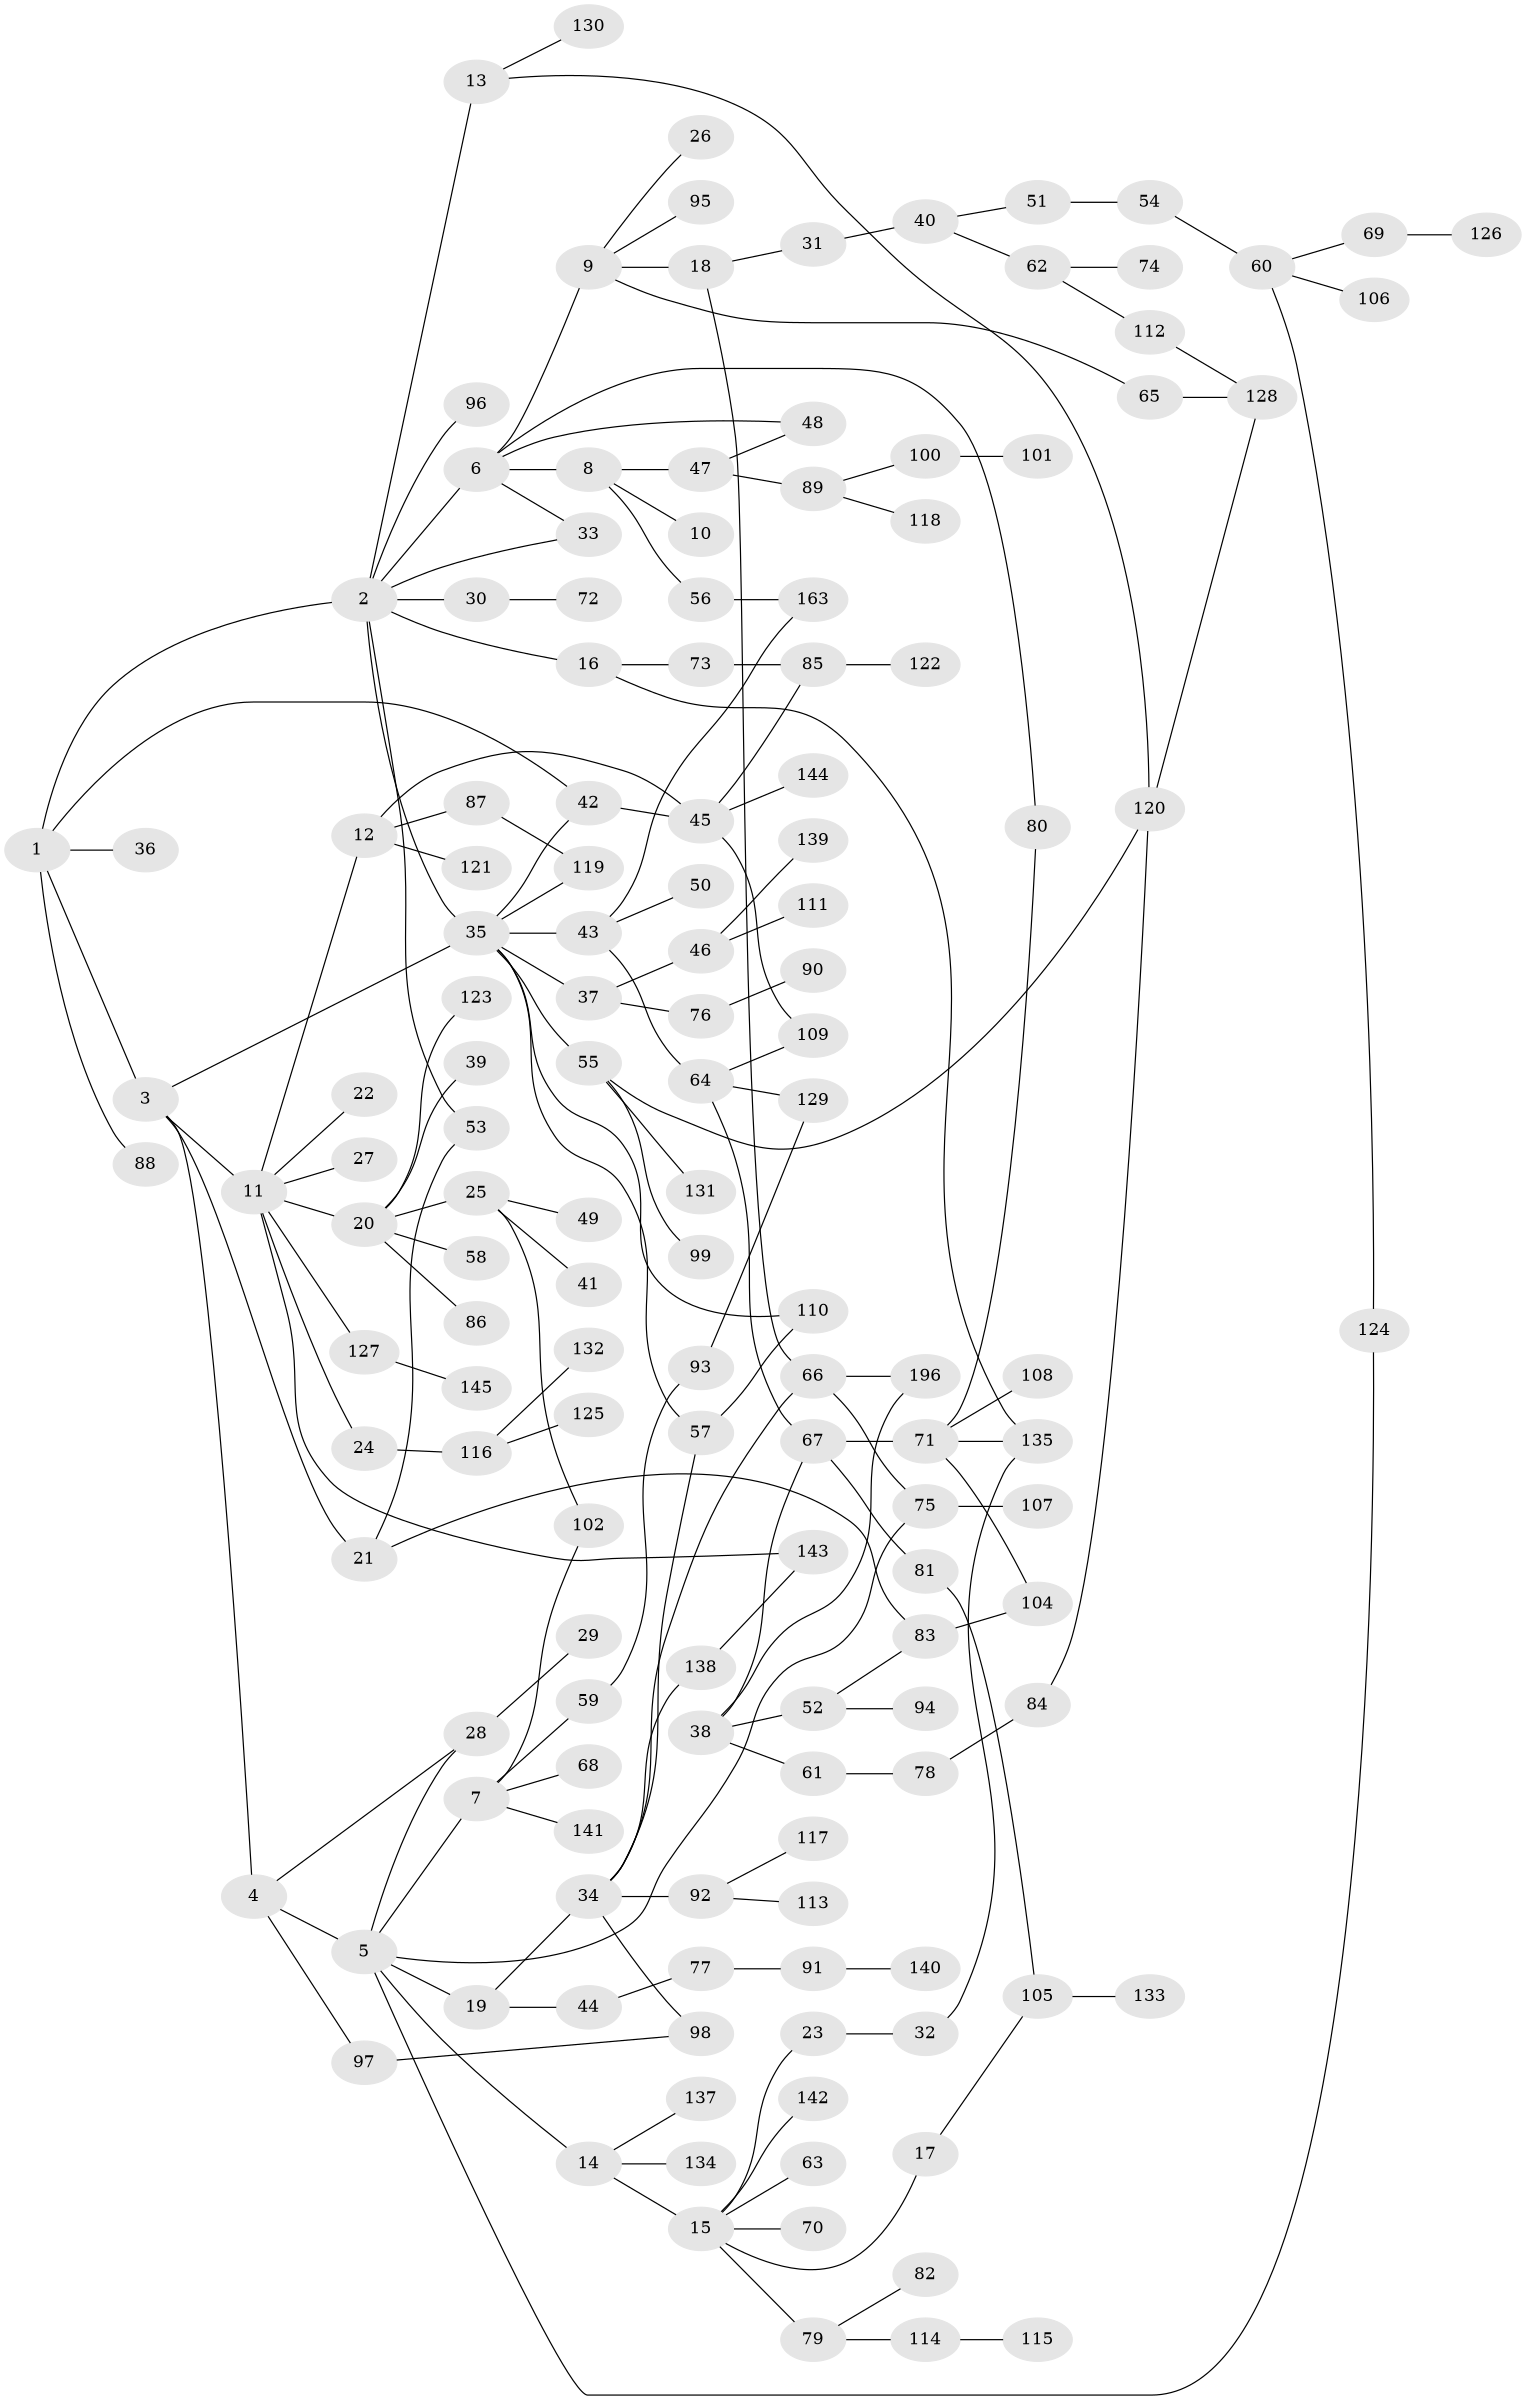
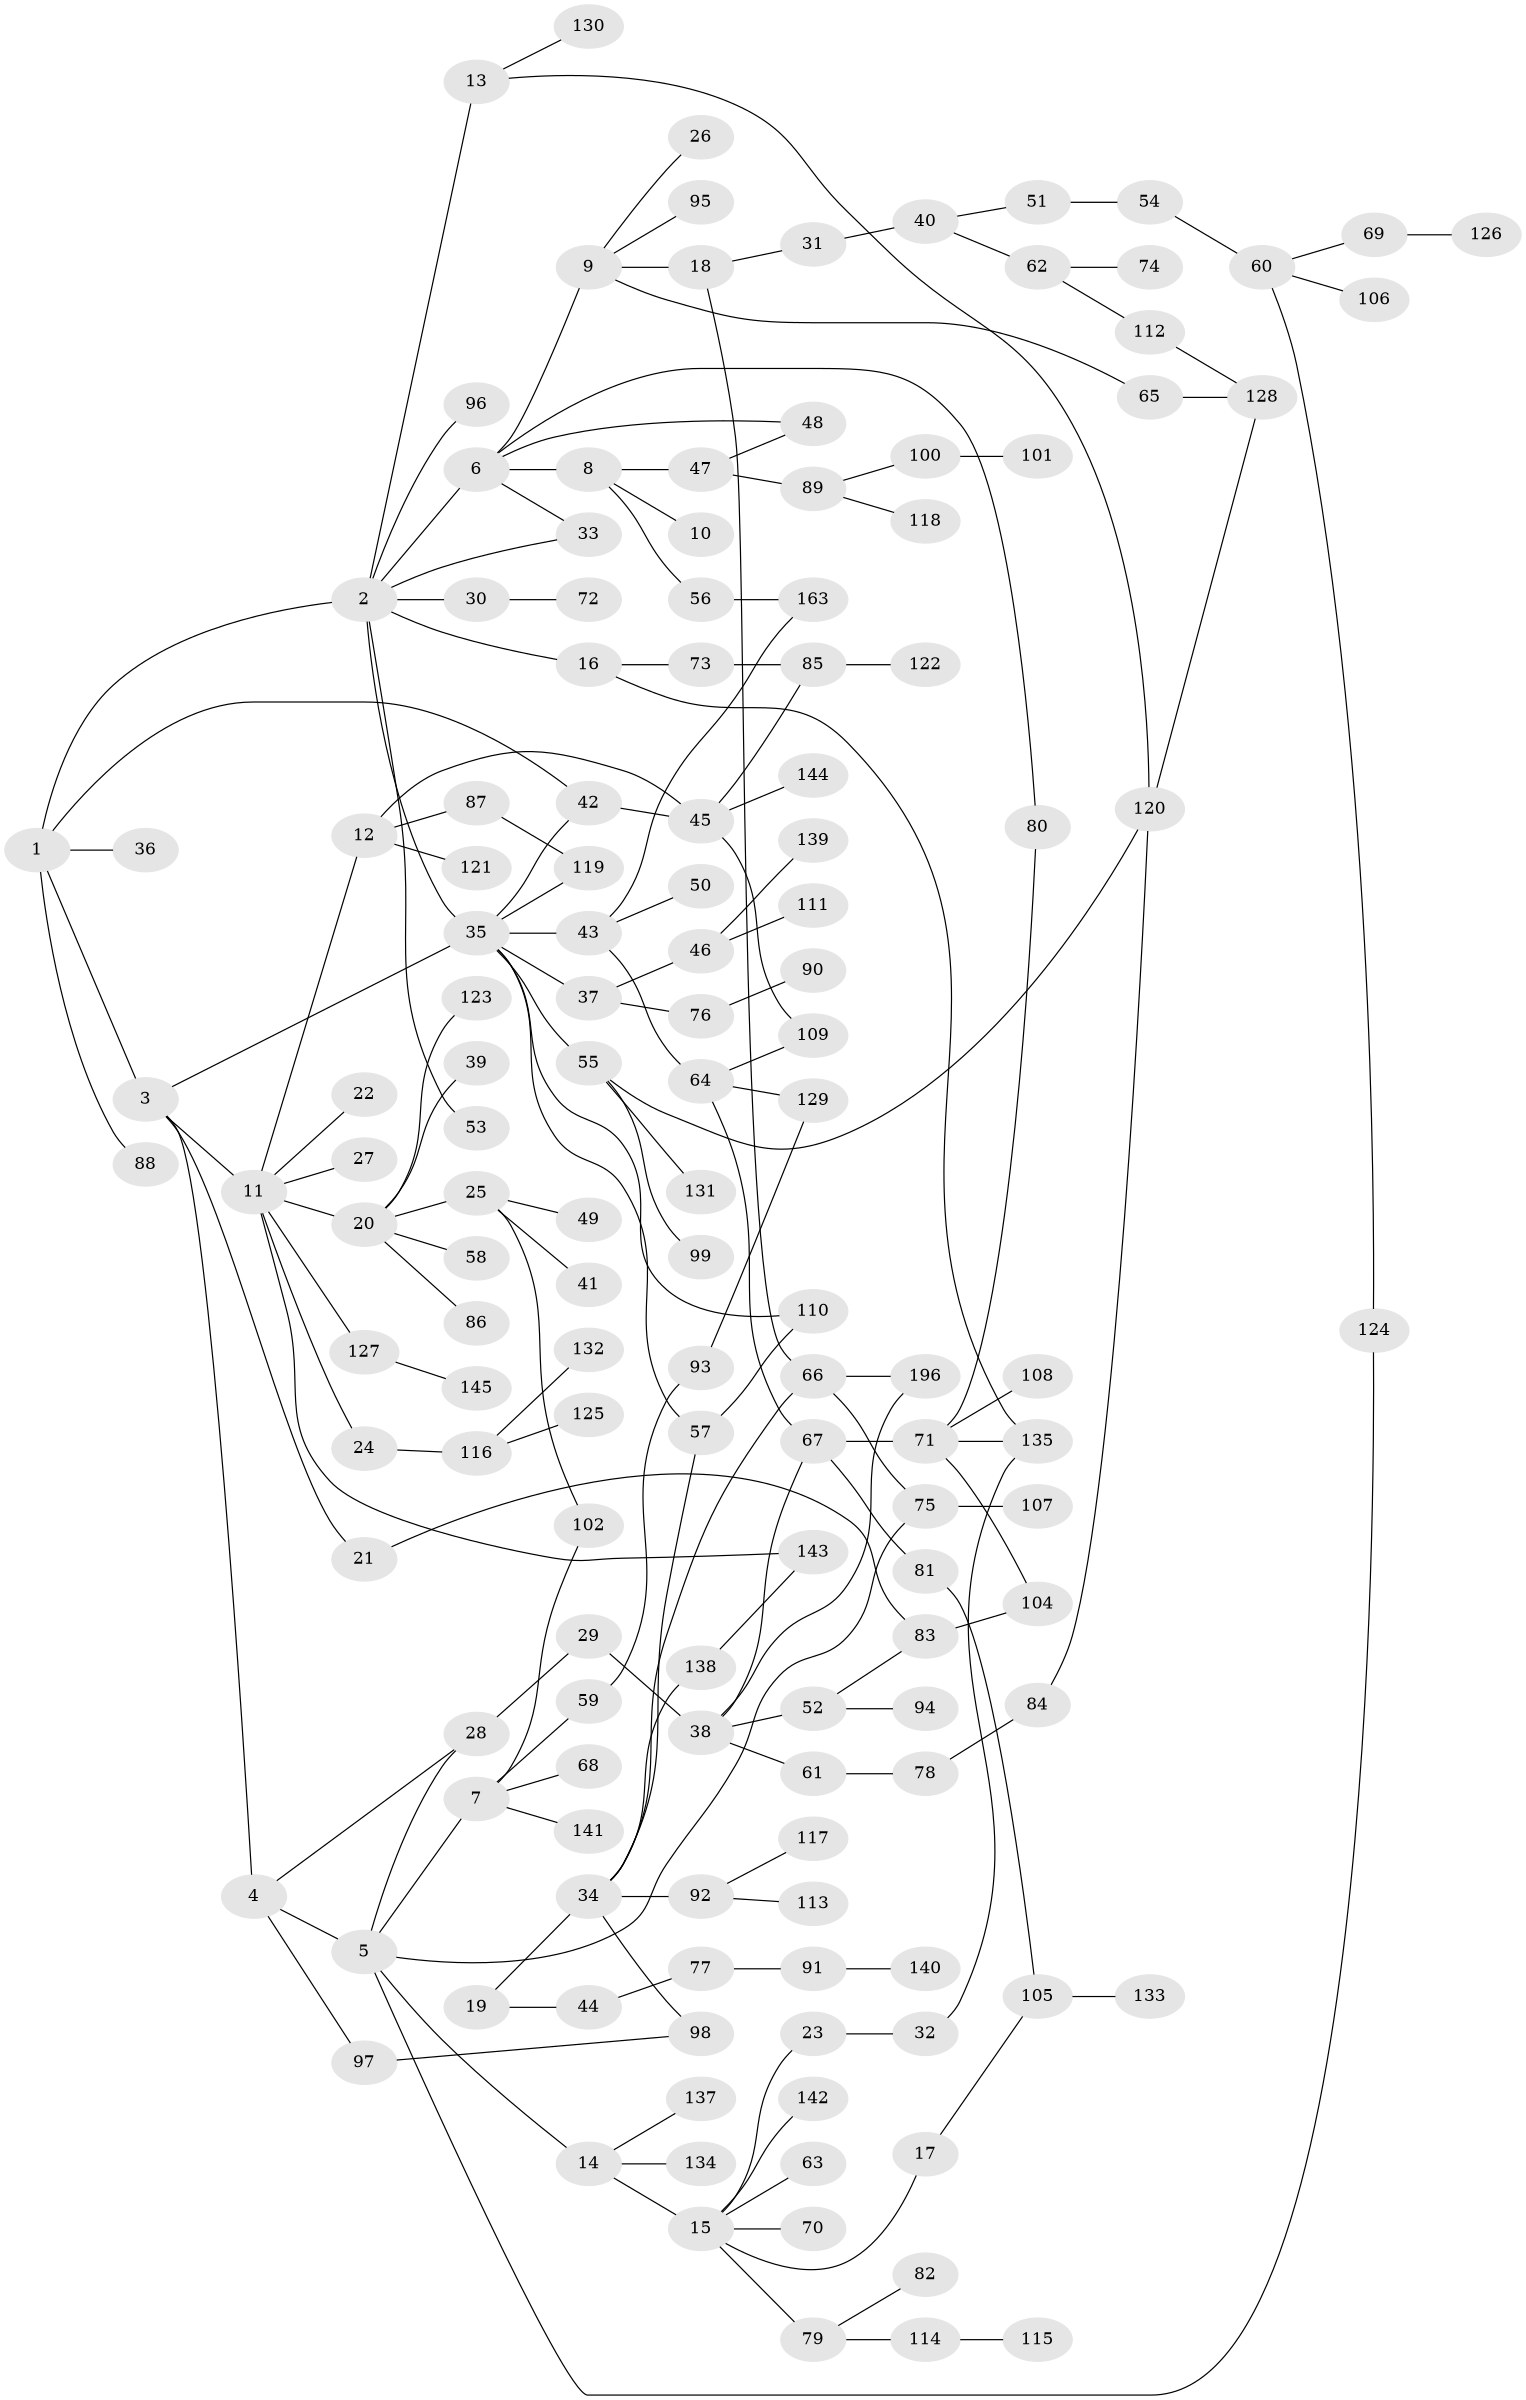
  graph {
    rankdir=LR
    node [color=gray90 style=filled]
    1
    2
    3
    36
    42
    88
    6
    13
    16
    30
    33
    35
    53
    96
    4
    11
    21
    45
    8
    9
    48
    80
    120
    130
    73
    135
    72
    57
    37
    43
    55
    110
    119
    5
    28
    97
    12
    20
    22
    24
    27
    127
    143
    83
    7
    14
    19
    75
    124
    29
    98
    59
    68
    102
    141
    15
    134
    137
    34
    44
    107
    10
    47
    56
    18
    26
    95
    65
    93
    89
    n71 [label=163]
    31
    66
    87
    121
    25
    39
    58
    86
    123
    116
    145
    85
    109
    144
    128
    17
    23
    63
    70
    79
    142
    105
    32
    82
    114
    133
    40
    n99 [label=196]
    92
    138
    77
    41
    49
    104
    125
    132
    38
    52
    61
    67
    51
    62
    113
    117
    46
    76
    50
    64
    131
    99
    111
    139
    90
    94
    78
    71
    81
    54
    74
    112
    129
    91
    122
    100
    118
    60
    69
    106
    126
    84
    108
    140
    115
    101
    1 -- 2
    1 -- 3
    1 -- 36
    1 -- 42
    1 -- 88
    2 -- 6
    2 -- 13
    2 -- 16
    2 -- 30
    2 -- 33
    2 -- 35
    2 -- 53
    2 -- 96
    3 -- 35
    3 -- 4
    3 -- 11
    3 -- 21
    42 -- 45
    6 -- 33
    6 -- 8
    6 -- 9
    6 -- 48
    6 -- 80
    13 -- 120
    13 -- 130
    16 -- 73
    16 -- 135
    30 -- 72
    35 -- 42
    35 -- 57
    35 -- 37
    35 -- 43
    35 -- 55
    35 -- 110
    35 -- 119
    4 -- 5
    4 -- 28
    4 -- 97
    11 -- 12
    11 -- 20
    11 -- 22
    11 -- 24
    11 -- 27
    11 -- 127
    11 -- 143
-   21 -- 53
    21 -- 83
    45 -- 85
    45 -- 109
    45 -- 144
    8 -- 10
    8 -- 47
    8 -- 56
    9 -- 18
    9 -- 26
    9 -- 95
    9 -- 65
    120 -- 128
    73 -- 85
    57 -- 110
    37 -- 46
    37 -- 76
    43 -- n71
    43 -- 50
    43 -- 64
    55 -- 120
    55 -- 131
    55 -- 99
    5 -- 28
    5 -- 7
    5 -- 14
-   5 -- 19
    5 -- 75
    5 -- 124
    28 -- 29
    97 -- 98
    12 -- 45
    12 -- 87
    12 -- 121
    20 -- 25
    20 -- 39
    20 -- 58
    20 -- 86
    20 -- 123
    24 -- 116
    127 -- 145
    83 -- 104
    7 -- 59
    7 -- 68
    7 -- 102
    7 -- 141
    14 -- 15
    14 -- 134
    14 -- 137
    19 -- 34
    19 -- 44
    75 -- 107
+   29 -- 38
    59 -- 93
    15 -- 17
    15 -- 23
    15 -- 63
    15 -- 70
    15 -- 79
    15 -- 142
    34 -- 57
    34 -- 98
    34 -- 66
    34 -- 92
    34 -- 138
    44 -- 77
    47 -- 48
    47 -- 89
    56 -- n71
    18 -- 31
    18 -- 66
    65 -- 128
    93 -- 129
    89 -- 100
    89 -- 118
    31 -- 40
    66 -- 75
    66 -- n99
    87 -- 119
    25 -- 102
    25 -- 41
    25 -- 49
    116 -- 125
    116 -- 132
    85 -- 122
    17 -- 105
    23 -- 32
    79 -- 82
    79 -- 114
    105 -- 133
    32 -- 135
    114 -- 115
    40 -- 51
    40 -- 62
    92 -- 113
    92 -- 117
    138 -- 143
    77 -- 91
    38 -- n99
    38 -- 52
    38 -- 61
    38 -- 67
    52 -- 83
    52 -- 94
    61 -- 78
    67 -- 71
    67 -- 81
    51 -- 54
    62 -- 74
    62 -- 112
    46 -- 111
    46 -- 139
    76 -- 90
    64 -- 109
    64 -- 67
    64 -- 129
    78 -- 84
    71 -- 80
    71 -- 135
    71 -- 104
    71 -- 108
    81 -- 105
    54 -- 60
    112 -- 128
    91 -- 140
    100 -- 101
    60 -- 124
    60 -- 69
    60 -- 106
    69 -- 126
    84 -- 120
  }
